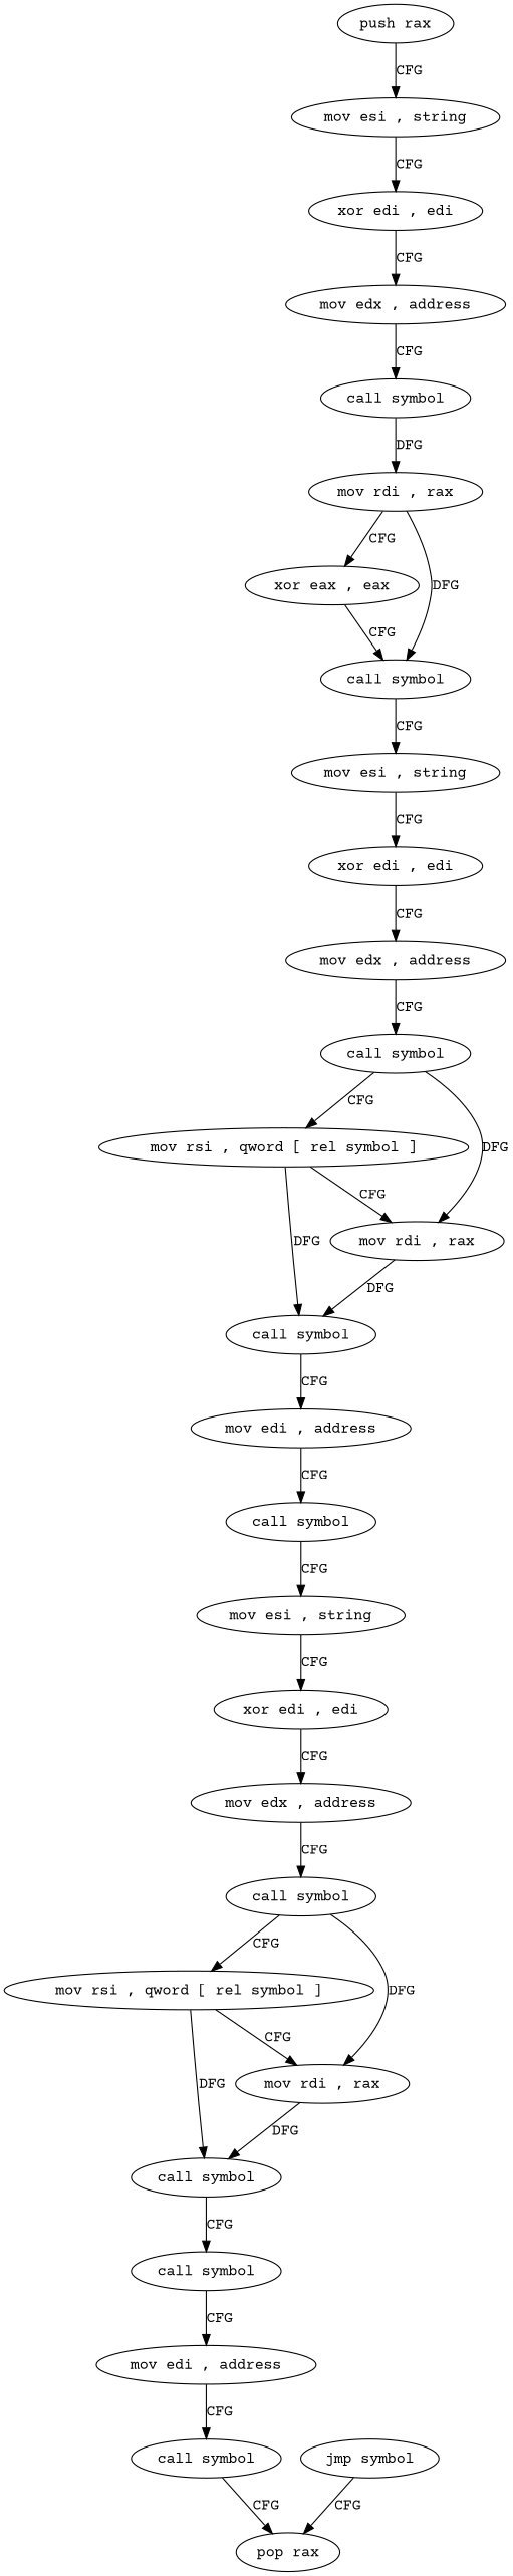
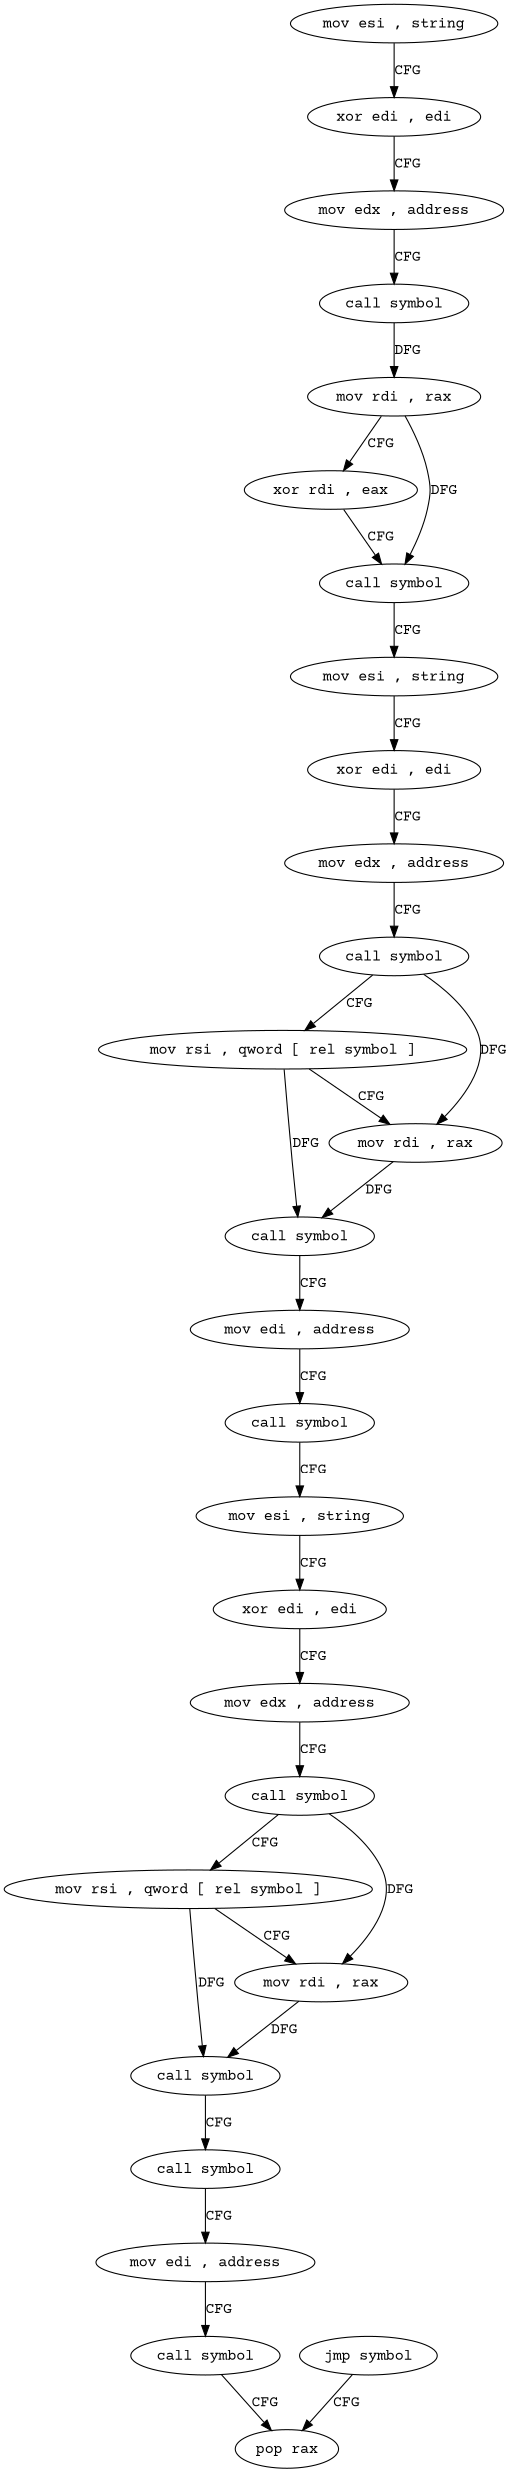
  digraph {
    fontname="Courier Prime"
    node [fontname="Courier Prime"]
    edge [fontname="Courier Prime"]
-   n1 [label="push rax"]
    n2 [label="mov esi , string"]
    n3 [label="xor edi , edi"]
    n4 [label="mov edx , address"]
    n5 [label="call symbol"]
    n6 [label="mov rdi , rax"]
-   n7 [label="xor eax , eax"]
+   n7 [label="xor rdi , eax"]
    n8 [label="call symbol"]
    n9 [label="mov esi , string"]
    n10 [label="xor edi , edi"]
    n11 [label="mov edx , address"]
    n12 [label="call symbol"]
    n13 [label="mov rsi , qword [ rel symbol ]"]
    n14 [label="mov rdi , rax"]
    n15 [label="call symbol"]
    n16 [label="mov edi , address"]
    n17 [label="call symbol"]
    n18 [label="mov esi , string"]
    n19 [label="xor edi , edi"]
    n20 [label="mov edx , address"]
    n21 [label="call symbol"]
    n22 [label="mov rsi , qword [ rel symbol ]"]
    n23 [label="mov rdi , rax"]
    n24 [label="call symbol"]
    n25 [label="call symbol"]
    n26 [label="mov edi , address"]
    n27 [label="call symbol"]
    n28 [label="pop rax"]
    n29 [label="jmp symbol"]
-   n1 -> n2 [label=CFG]
    n2 -> n3 [label=CFG]
    n3 -> n4 [label=CFG]
    n4 -> n5 [label=CFG]
    n5 -> n6 [label=DFG]
    n6 -> n7 [label=CFG]
    n6 -> n8 [label=DFG]
    n7 -> n8 [label=CFG]
    n8 -> n9 [label=CFG]
    n9 -> n10 [label=CFG]
    n10 -> n11 [label=CFG]
    n11 -> n12 [label=CFG]
    n12 -> n13 [label=CFG]
    n12 -> n14 [label=DFG]
    n13 -> n14 [label=CFG]
    n13 -> n15 [label=DFG]
    n14 -> n15 [label=DFG]
    n15 -> n16 [label=CFG]
    n16 -> n17 [label=CFG]
    n17 -> n18 [label=CFG]
    n18 -> n19 [label=CFG]
    n19 -> n20 [label=CFG]
    n20 -> n21 [label=CFG]
    n21 -> n22 [label=CFG]
    n21 -> n23 [label=DFG]
    n22 -> n23 [label=CFG]
    n22 -> n24 [label=DFG]
    n23 -> n24 [label=DFG]
    n24 -> n25 [label=CFG]
    n25 -> n26 [label=CFG]
    n26 -> n27 [label=CFG]
    n27 -> n28 [label=CFG]
    n29 -> n28 [label=CFG]
  }
